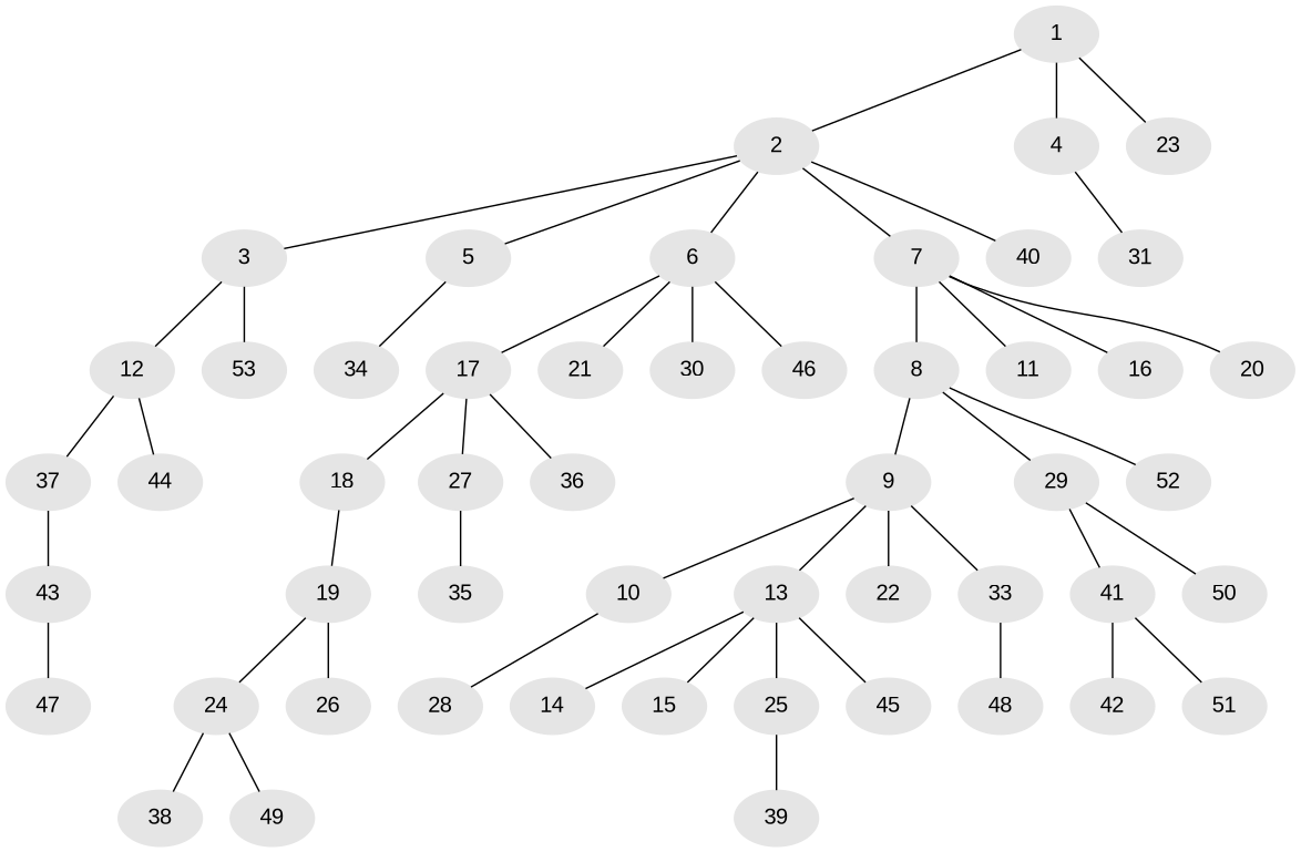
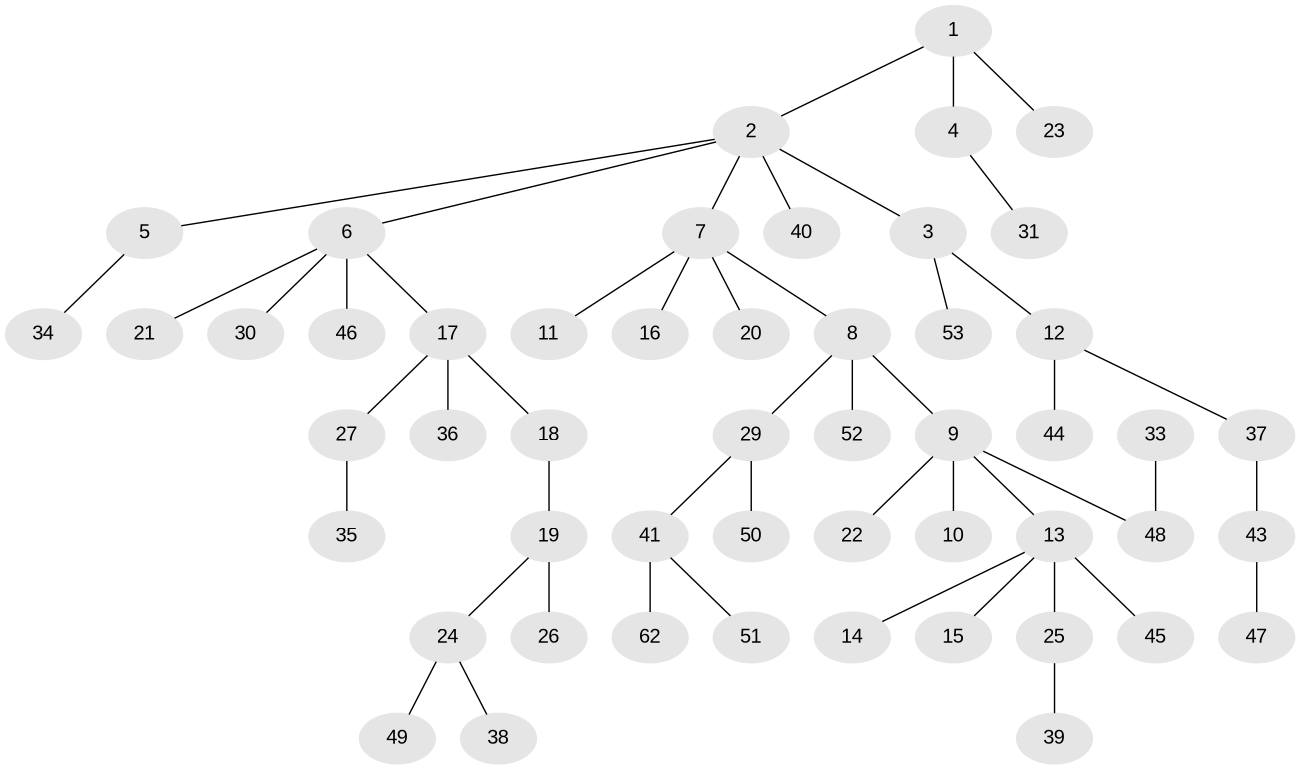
  graph {
    fontname="Liberation Sans"
    node [color=gray90 fontname="Liberation Sans" style=filled]
    edge [fontname="Liberation Sans"]
    1
    2
    4
    23
    3
    5
    6
    7
    40
    31
    12
    53
    34
    17
    21
    30
    46
    8
    11
    16
    20
    37
    44
    18
    27
    36
    9
    29
    52
    10
    13
    22
    33
    41
    50
-   28
    14
    15
    25
    45
    48
    43
    39
    19
    35
    24
    26
    38
    49
-   42
+   42 [label=62]
    51
    47
    1 -- 2
    1 -- 4
    1 -- 23
    2 -- 3
    2 -- 5
    2 -- 6
    2 -- 7
    2 -- 40
    4 -- 31
    3 -- 12
    3 -- 53
    5 -- 34
    6 -- 17
    6 -- 21
    6 -- 30
    6 -- 46
    7 -- 8
    7 -- 11
    7 -- 16
    7 -- 20
    12 -- 37
    12 -- 44
    17 -- 18
    17 -- 27
    17 -- 36
    8 -- 9
    8 -- 29
    8 -- 52
    37 -- 43
    18 -- 19
    27 -- 35
    9 -- 10
    9 -- 13
    9 -- 22
-   9 -- 33
+   9 -- 48
    29 -- 41
    29 -- 50
-   10 -- 28
    13 -- 14
    13 -- 15
    13 -- 25
    13 -- 45
    33 -- 48
    41 -- 42
    41 -- 51
    25 -- 39
    43 -- 47
    19 -- 24
    19 -- 26
    24 -- 38
    24 -- 49
  }
